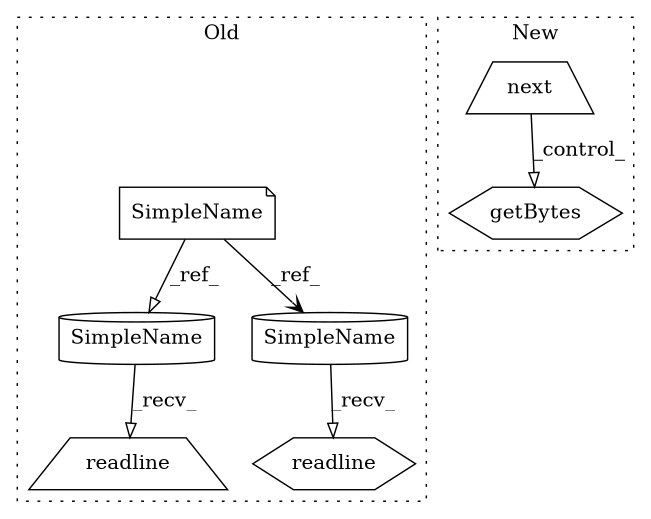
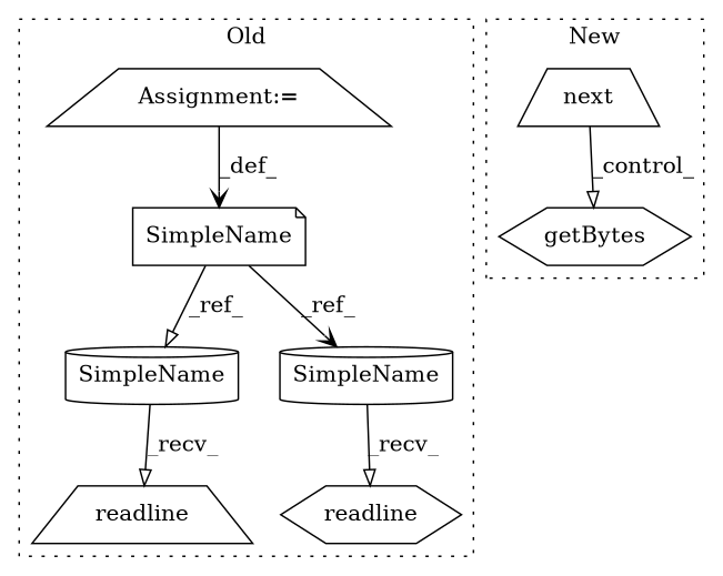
  digraph {
    node [a=32 l=6 s=913 shape=trapezium]
    edge [arrowhead=onormal]
    n1 [l=10 label=readline s=1027 shape=hexagon]
    n2 [a=42 label=SimpleName shape=note]
    n3 [l=10 label=readline s=952]
+   n4 [a=7 label="Assignment:="]
    n5 [a=42 label=SimpleName s=945 shape=cylinder]
    n6 [a=42 label=SimpleName s=1020 shape=cylinder]
    n7 [l=10 label=getBytes s=1225 shape=hexagon]
    n8 [l="5,1" label=next s="1029,1044"]
    subgraph cluster_1 {
      label=Old
      style=dotted
      n1
      n2
      n3
+     n4
      n5
      n6
    }
    subgraph cluster_2 {
      label=New
      style=dotted
      n7
      n8
    }
    n2 -> n5 [label=_ref_]
    n2 -> n6 [arrowhead=vee label=_ref_]
+   n4 -> n2 [arrowhead=vee label=_def_]
    n5 -> n3 [label=_recv_]
    n6 -> n1 [label=_recv_]
    n8 -> n7 [label=_control_]
  }
